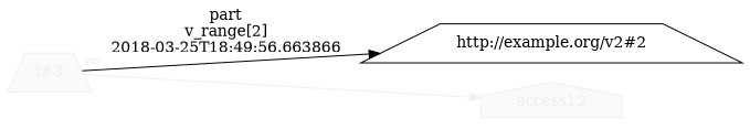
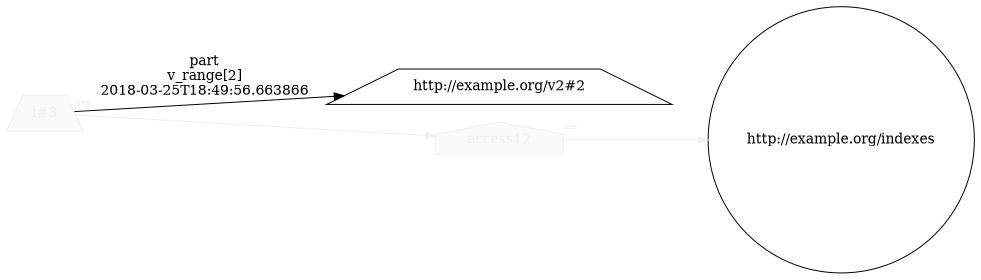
  digraph {
    rankdir=LR
    node [shape=trapezium]
    edge [rotation=20 color="#F0F0F0" fontcolor="#F0F0F0" labelangle=60.0 labeldistance=1.5 labelfontsize=8]
    n1 [color="#F0F0F0" fillcolor="#FAFAFA" fontcolor="#F0F0F0" label="i#3" style=filled]
    "http://example.org/v2#2"
    n3 [color="#F0F0F0" fillcolor="#FAFAFA" fontcolor="#F0F0F0" label=access12 shape=house sides=4 style=filled]
+   "http://example.org/indexes" [shape=circle]
    n1 -> "http://example.org/v2#2" [angle=60.0 distance=1.5 fontsize=14 label="part\nv_range[2]\n2018-03-25T18:49:56.663866" color=black style=solid fontcolor="" labelangle="" labeldistance="" labelfontsize=""]
    n1 -> n3 [taillabel=gen]
+   n3 -> "http://example.org/indexes" [taillabel=use]
  }
